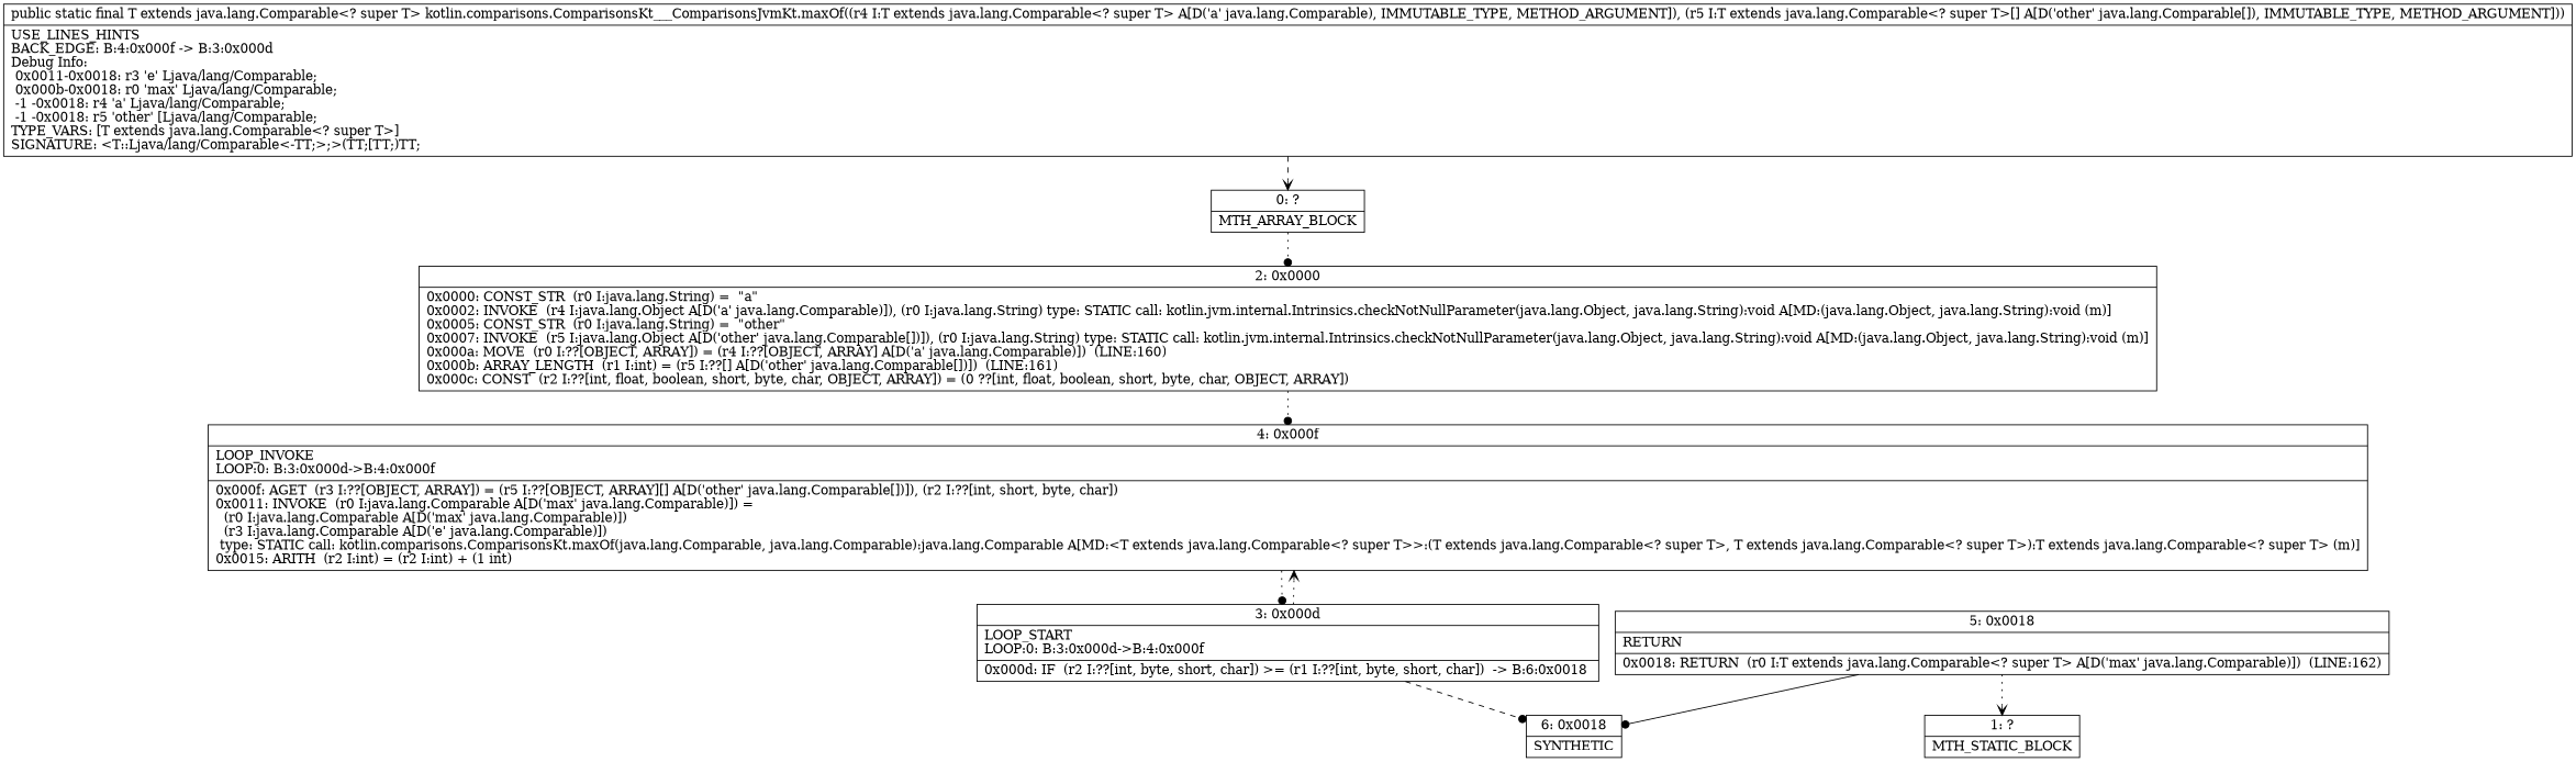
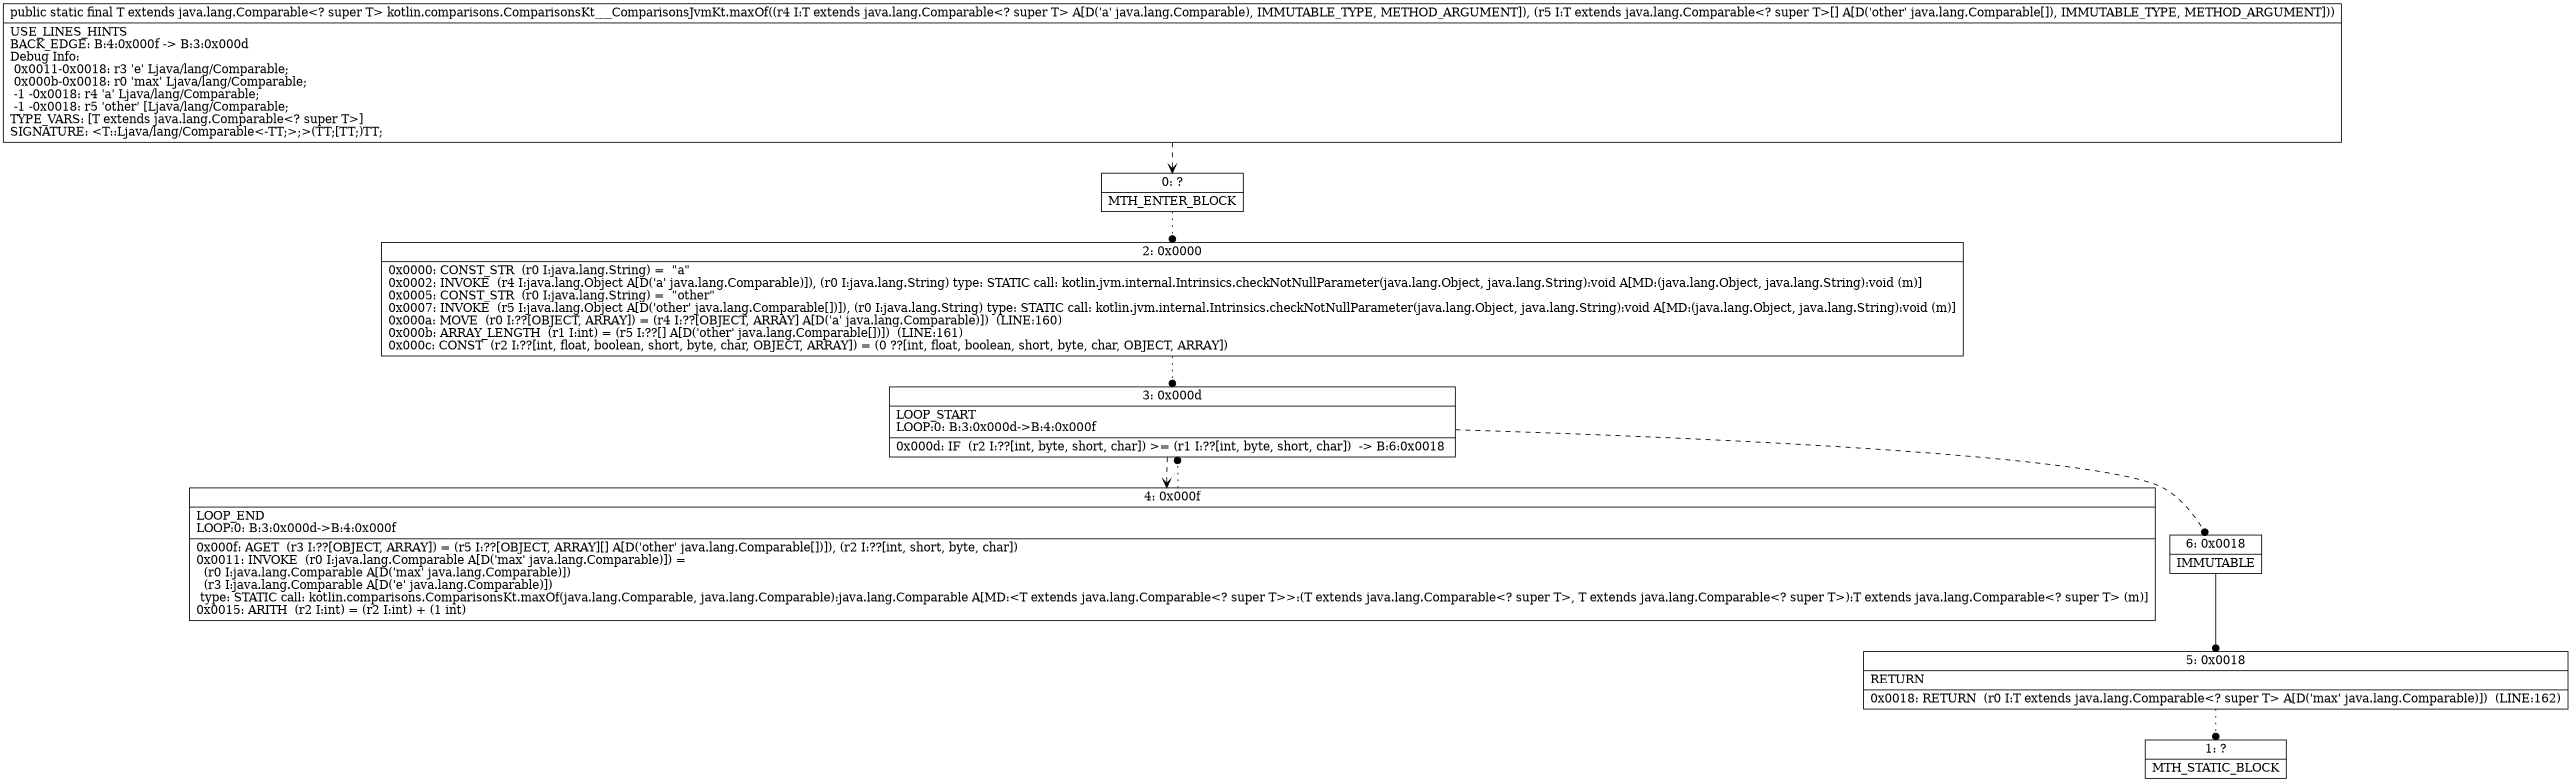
  digraph {
    node [shape=record]
    edge [arrowhead=dot style=dotted]
-   n1 [label="{0\:\ ?|MTH_ARRAY_BLOCK\l}"]
+   n1 [label="{0\:\ ?|MTH_ENTER_BLOCK\l}"]
    n2 [label="{2\:\ 0x0000|0x0000: CONST_STR  (r0 I:java.lang.String) =  \"a\" \l0x0002: INVOKE  (r4 I:java.lang.Object A[D('a' java.lang.Comparable)]), (r0 I:java.lang.String) type: STATIC call: kotlin.jvm.internal.Intrinsics.checkNotNullParameter(java.lang.Object, java.lang.String):void A[MD:(java.lang.Object, java.lang.String):void (m)]\l0x0005: CONST_STR  (r0 I:java.lang.String) =  \"other\" \l0x0007: INVOKE  (r5 I:java.lang.Object A[D('other' java.lang.Comparable[])]), (r0 I:java.lang.String) type: STATIC call: kotlin.jvm.internal.Intrinsics.checkNotNullParameter(java.lang.Object, java.lang.String):void A[MD:(java.lang.Object, java.lang.String):void (m)]\l0x000a: MOVE  (r0 I:??[OBJECT, ARRAY]) = (r4 I:??[OBJECT, ARRAY] A[D('a' java.lang.Comparable)])  (LINE:160)\l0x000b: ARRAY_LENGTH  (r1 I:int) = (r5 I:??[] A[D('other' java.lang.Comparable[])])  (LINE:161)\l0x000c: CONST  (r2 I:??[int, float, boolean, short, byte, char, OBJECT, ARRAY]) = (0 ??[int, float, boolean, short, byte, char, OBJECT, ARRAY]) \l}"]
    n3 [label="{3\:\ 0x000d|LOOP_START\lLOOP:0: B:3:0x000d\-\>B:4:0x000f\l|0x000d: IF  (r2 I:??[int, byte, short, char]) \>= (r1 I:??[int, byte, short, char])  \-\> B:6:0x0018 \l}"]
-   n4 [label="{4\:\ 0x000f|LOOP_INVOKE\lLOOP:0: B:3:0x000d\-\>B:4:0x000f\l|0x000f: AGET  (r3 I:??[OBJECT, ARRAY]) = (r5 I:??[OBJECT, ARRAY][] A[D('other' java.lang.Comparable[])]), (r2 I:??[int, short, byte, char]) \l0x0011: INVOKE  (r0 I:java.lang.Comparable A[D('max' java.lang.Comparable)]) = \l  (r0 I:java.lang.Comparable A[D('max' java.lang.Comparable)])\l  (r3 I:java.lang.Comparable A[D('e' java.lang.Comparable)])\l type: STATIC call: kotlin.comparisons.ComparisonsKt.maxOf(java.lang.Comparable, java.lang.Comparable):java.lang.Comparable A[MD:\<T extends java.lang.Comparable\<? super T\>\>:(T extends java.lang.Comparable\<? super T\>, T extends java.lang.Comparable\<? super T\>):T extends java.lang.Comparable\<? super T\> (m)]\l0x0015: ARITH  (r2 I:int) = (r2 I:int) + (1 int) \l}"]
-   n5 [label="{6\:\ 0x0018|SYNTHETIC\l}"]
+   n4 [label="{4\:\ 0x000f|LOOP_END\lLOOP:0: B:3:0x000d\-\>B:4:0x000f\l|0x000f: AGET  (r3 I:??[OBJECT, ARRAY]) = (r5 I:??[OBJECT, ARRAY][] A[D('other' java.lang.Comparable[])]), (r2 I:??[int, short, byte, char]) \l0x0011: INVOKE  (r0 I:java.lang.Comparable A[D('max' java.lang.Comparable)]) = \l  (r0 I:java.lang.Comparable A[D('max' java.lang.Comparable)])\l  (r3 I:java.lang.Comparable A[D('e' java.lang.Comparable)])\l type: STATIC call: kotlin.comparisons.ComparisonsKt.maxOf(java.lang.Comparable, java.lang.Comparable):java.lang.Comparable A[MD:\<T extends java.lang.Comparable\<? super T\>\>:(T extends java.lang.Comparable\<? super T\>, T extends java.lang.Comparable\<? super T\>):T extends java.lang.Comparable\<? super T\> (m)]\l0x0015: ARITH  (r2 I:int) = (r2 I:int) + (1 int) \l}"]
+   n5 [label="{6\:\ 0x0018|IMMUTABLE\l}"]
    n6 [label="{5\:\ 0x0018|RETURN\l|0x0018: RETURN  (r0 I:T extends java.lang.Comparable\<? super T\> A[D('max' java.lang.Comparable)])  (LINE:162)\l}"]
    n7 [label="{1\:\ ?|MTH_STATIC_BLOCK\l}"]
    n8 [label="{public static final T extends java.lang.Comparable\<? super T\> kotlin.comparisons.ComparisonsKt___ComparisonsJvmKt.maxOf((r4 I:T extends java.lang.Comparable\<? super T\> A[D('a' java.lang.Comparable), IMMUTABLE_TYPE, METHOD_ARGUMENT]), (r5 I:T extends java.lang.Comparable\<? super T\>[] A[D('other' java.lang.Comparable[]), IMMUTABLE_TYPE, METHOD_ARGUMENT]))  | USE_LINES_HINTS\lBACK_EDGE: B:4:0x000f \-\> B:3:0x000d\lDebug Info:\l  0x0011\-0x0018: r3 'e' Ljava\/lang\/Comparable;\l  0x000b\-0x0018: r0 'max' Ljava\/lang\/Comparable;\l  \-1 \-0x0018: r4 'a' Ljava\/lang\/Comparable;\l  \-1 \-0x0018: r5 'other' [Ljava\/lang\/Comparable;\lTYPE_VARS: [T extends java.lang.Comparable\<? super T\>]\lSIGNATURE: \<T::Ljava\/lang\/Comparable\<\-TT;\>;\>(TT;[TT;)TT;\l}"]
    n1 -> n2
-   n2 -> n4
-   n3 -> n4 [arrowhead=vee]
+   n2 -> n3
+   n3 -> n4 [arrowhead=vee style=dashed]
    n3 -> n5 [style=dashed]
    n4 -> n3
-   n6 -> n5 [style=solid]
-   n6 -> n7 [arrowhead=vee]
+   n5 -> n6 [style=solid]
+   n6 -> n7
    n8 -> n1 [arrowhead=vee style=dashed]
  }
